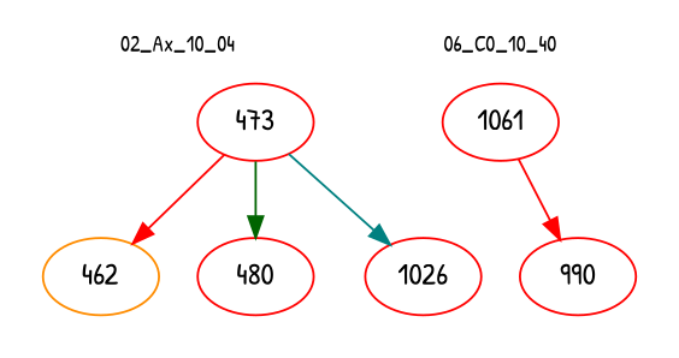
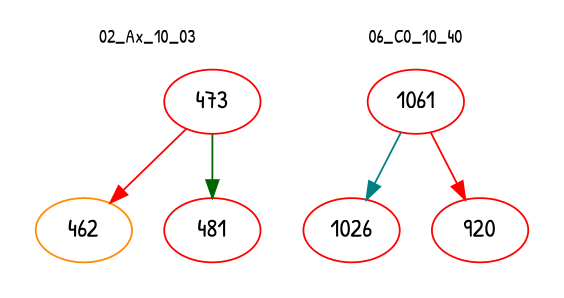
  digraph {
    fontname="Patrick Hand"
    node [color=red fontname="Patrick Hand"]
    edge [color=red fontname="Patrick Hand"]
    n1 [label=473]
    n2 [color=darkorange label=462]
-   n3 [label=480]
+   n3 [label=481]
    n4 [label=1061]
-   n5 [label=990]
+   n5 [label=920]
    n6 [label=1026]
    subgraph cluster_1 {
      color=white
      fontsize=10
-     label="02_Ax_10_04"
+     label="02_Ax_10_03"
      n1
      n2
      n3
    }
    subgraph cluster_2 {
      color=white
      fontsize=10
      label="06_C0_10_40"
      n4
      n5
      n6
    }
    n1 -> n2
    n1 -> n3 [color=darkgreen]
    n4 -> n5
-   n1 -> n6 [color=teal]
+   n4 -> n6 [color=teal]
  }
